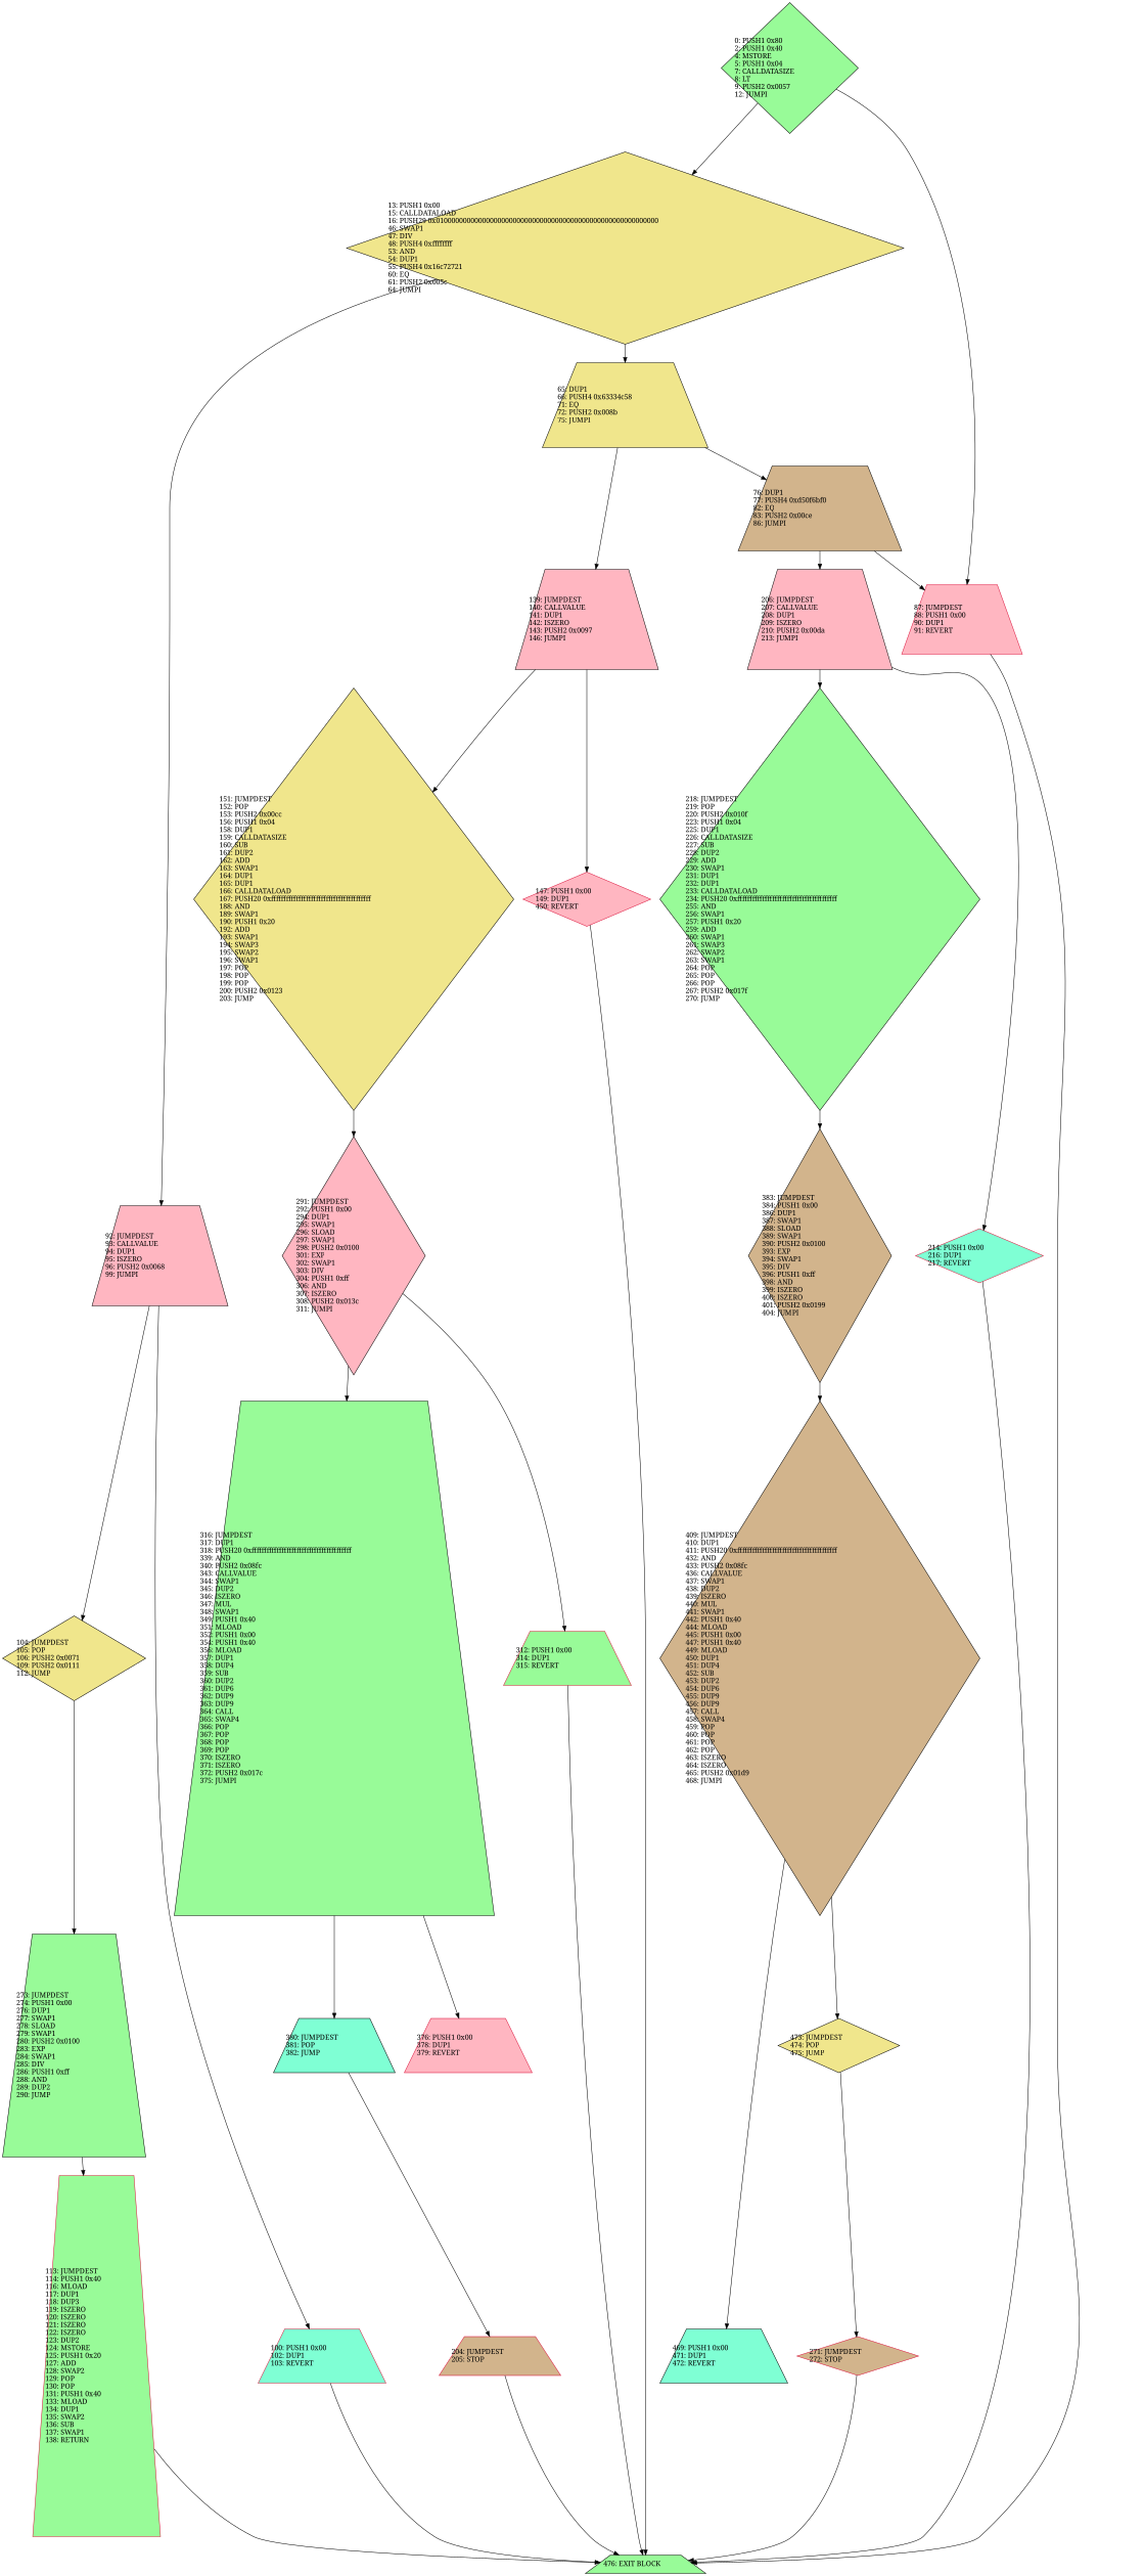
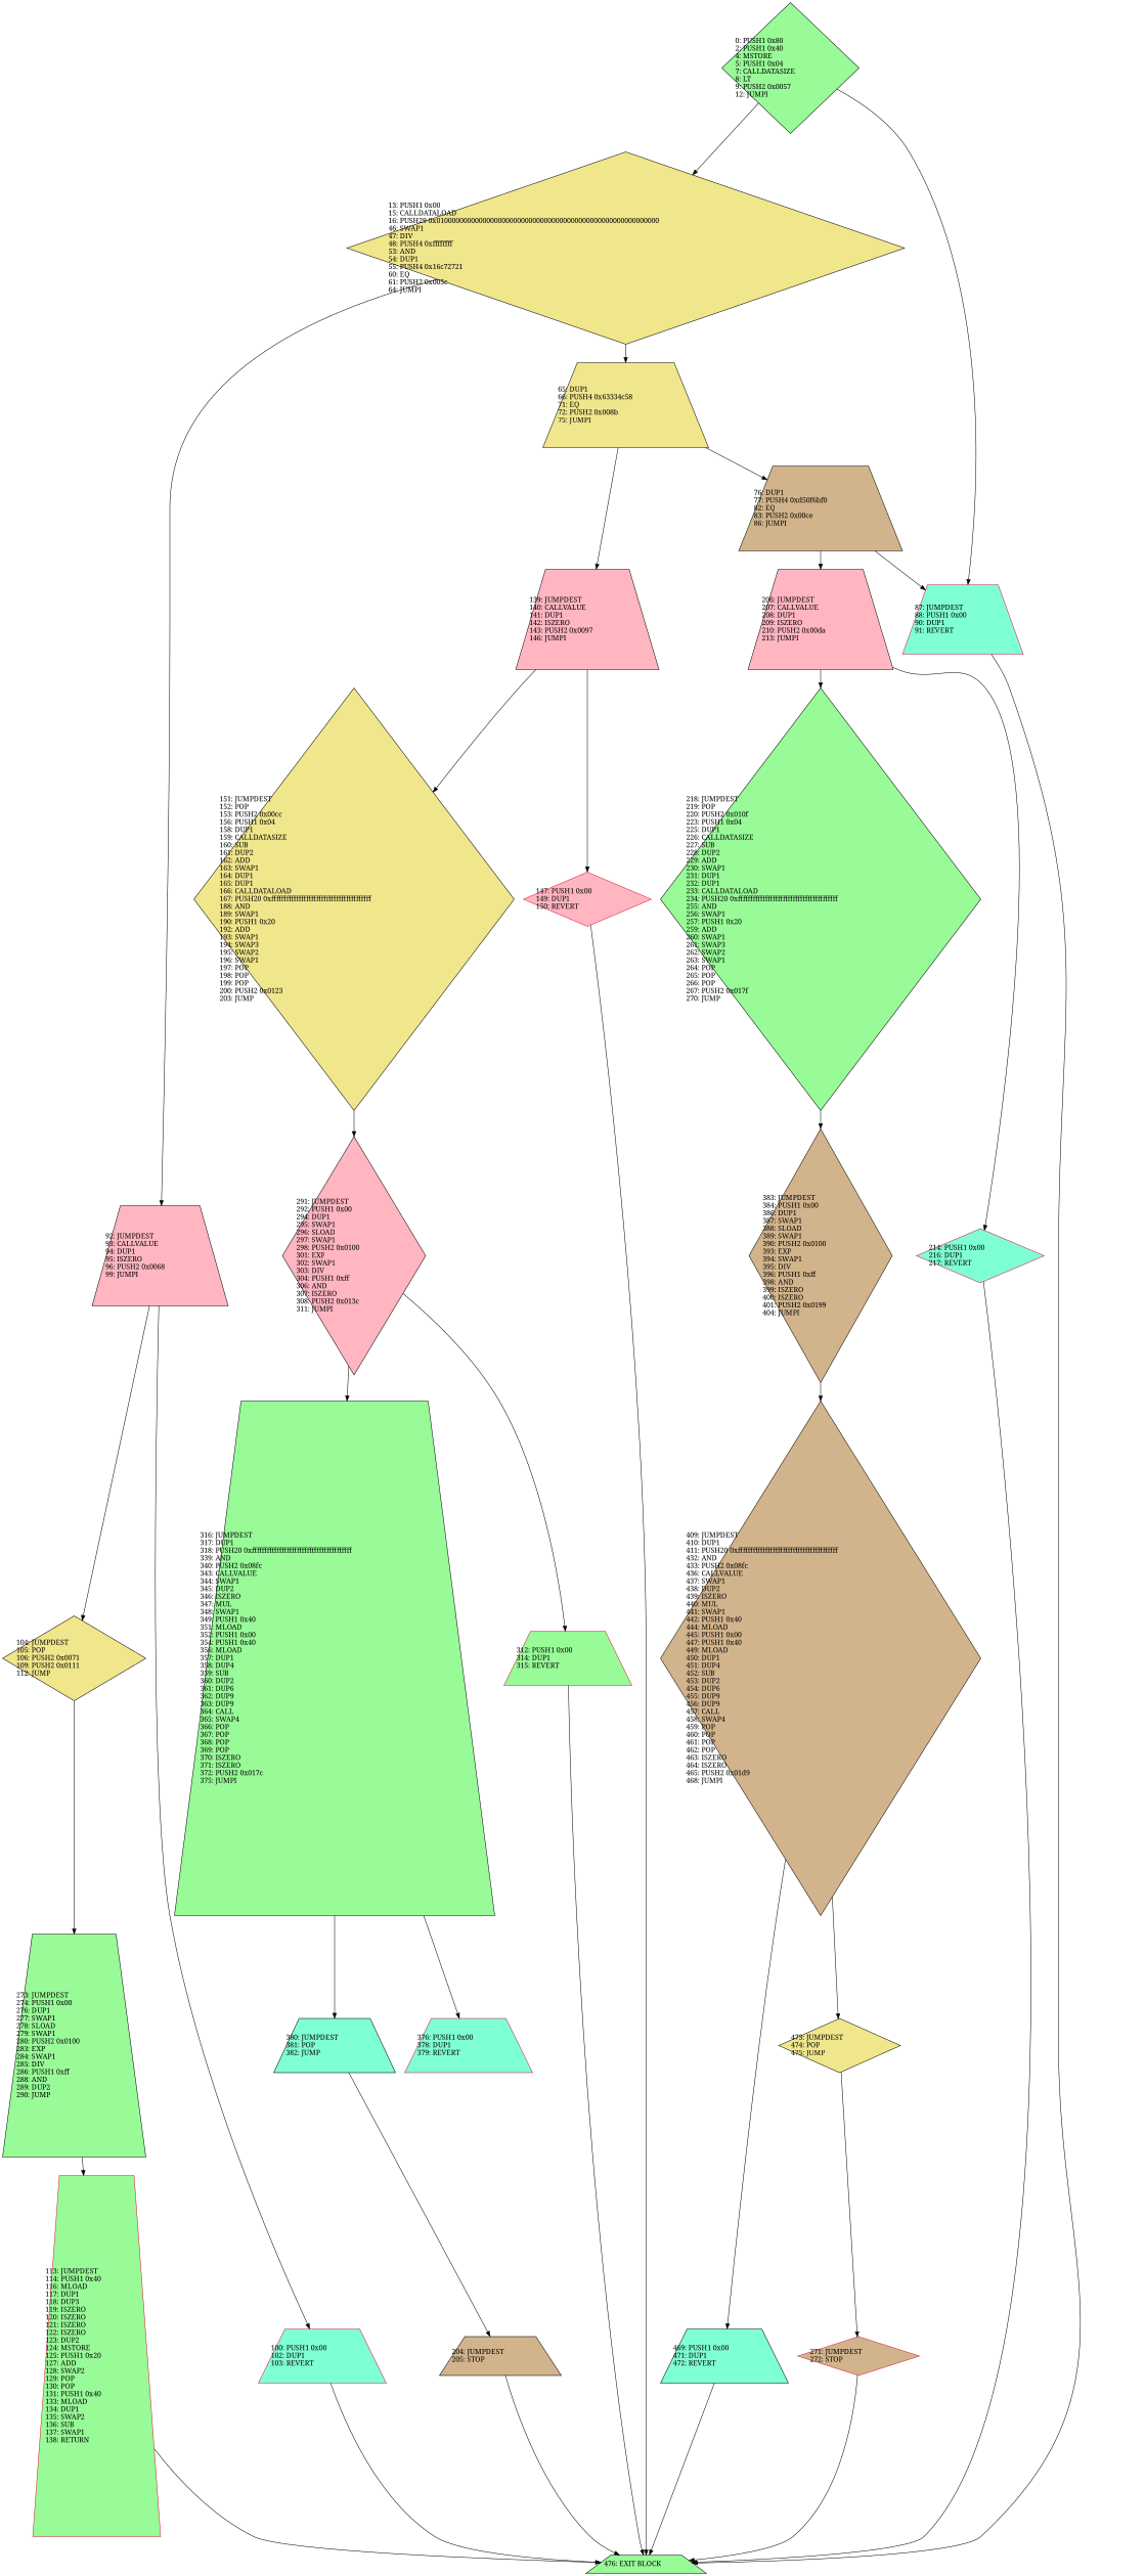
  digraph {
    fontname="Noto Serif"
    rankdir=UD
    node [color=black fillcolor=palegreen fontcolor=black fontname="Noto Serif" shape=trapezium style=filled]
    edge [fontname="Noto Serif"]
    n1 [label="218: JUMPDEST\l219: POP\l220: PUSH2 0x010f\l223: PUSH1 0x04\l225: DUP1\l226: CALLDATASIZE\l227: SUB\l228: DUP2\l229: ADD\l230: SWAP1\l231: DUP1\l232: DUP1\l233: CALLDATALOAD\l234: PUSH20 0xffffffffffffffffffffffffffffffffffffffff\l255: AND\l256: SWAP1\l257: PUSH1 0x20\l259: ADD\l260: SWAP1\l261: SWAP3\l262: SWAP2\l263: SWAP1\l264: POP\l265: POP\l266: POP\l267: PUSH2 0x017f\l270: JUMP\l" shape=diamond]
    n2 [fillcolor=tan label="383: JUMPDEST\l384: PUSH1 0x00\l386: DUP1\l387: SWAP1\l388: SLOAD\l389: SWAP1\l390: PUSH2 0x0100\l393: EXP\l394: SWAP1\l395: DIV\l396: PUSH1 0xff\l398: AND\l399: ISZERO\l400: ISZERO\l401: PUSH2 0x0199\l404: JUMPI\l" shape=diamond]
    n3 [fillcolor=tan label="409: JUMPDEST\l410: DUP1\l411: PUSH20 0xffffffffffffffffffffffffffffffffffffffff\l432: AND\l433: PUSH2 0x08fc\l436: CALLVALUE\l437: SWAP1\l438: DUP2\l439: ISZERO\l440: MUL\l441: SWAP1\l442: PUSH1 0x40\l444: MLOAD\l445: PUSH1 0x00\l447: PUSH1 0x40\l449: MLOAD\l450: DUP1\l451: DUP4\l452: SUB\l453: DUP2\l454: DUP6\l455: DUP9\l456: DUP9\l457: CALL\l458: SWAP4\l459: POP\l460: POP\l461: POP\l462: POP\l463: ISZERO\l464: ISZERO\l465: PUSH2 0x01d9\l468: JUMPI\l" shape=diamond]
    n4 [color=crimson fillcolor=aquamarine label="100: PUSH1 0x00\l102: DUP1\l103: REVERT\l"]
    n5 [label="476: EXIT BLOCK\l"]
    n6 [fillcolor=khaki label="13: PUSH1 0x00\l15: CALLDATALOAD\l16: PUSH29 0x0100000000000000000000000000000000000000000000000000000000\l46: SWAP1\l47: DIV\l48: PUSH4 0xffffffff\l53: AND\l54: DUP1\l55: PUSH4 0x16c72721\l60: EQ\l61: PUSH2 0x005c\l64: JUMPI\l" shape=diamond]
    n7 [fillcolor=khaki label="65: DUP1\l66: PUSH4 0x63334c58\l71: EQ\l72: PUSH2 0x008b\l75: JUMPI\l"]
    n8 [fillcolor=lightpink label="92: JUMPDEST\l93: CALLVALUE\l94: DUP1\l95: ISZERO\l96: PUSH2 0x0068\l99: JUMPI\l"]
    n9 [fillcolor=tan label="76: DUP1\l77: PUSH4 0xd50f6bf0\l82: EQ\l83: PUSH2 0x00ce\l86: JUMPI\l"]
    n10 [fillcolor=lightpink label="139: JUMPDEST\l140: CALLVALUE\l141: DUP1\l142: ISZERO\l143: PUSH2 0x0097\l146: JUMPI\l"]
    n11 [fillcolor=khaki label="104: JUMPDEST\l105: POP\l106: PUSH2 0x0071\l109: PUSH2 0x0111\l112: JUMP\l" shape=diamond]
    n12 [fillcolor=aquamarine label="469: PUSH1 0x00\l471: DUP1\l472: REVERT\l"]
    n13 [fillcolor=khaki label="473: JUMPDEST\l474: POP\l475: JUMP\l" shape=diamond]
    n14 [color=crimson label="113: JUMPDEST\l114: PUSH1 0x40\l116: MLOAD\l117: DUP1\l118: DUP3\l119: ISZERO\l120: ISZERO\l121: ISZERO\l122: ISZERO\l123: DUP2\l124: MSTORE\l125: PUSH1 0x20\l127: ADD\l128: SWAP2\l129: POP\l130: POP\l131: PUSH1 0x40\l133: MLOAD\l134: DUP1\l135: SWAP2\l136: SUB\l137: SWAP1\l138: RETURN\l"]
    n15 [label="273: JUMPDEST\l274: PUSH1 0x00\l276: DUP1\l277: SWAP1\l278: SLOAD\l279: SWAP1\l280: PUSH2 0x0100\l283: EXP\l284: SWAP1\l285: DIV\l286: PUSH1 0xff\l288: AND\l289: DUP2\l290: JUMP\l"]
-   n16 [color=crimson fillcolor=lightpink label="87: JUMPDEST\l88: PUSH1 0x00\l90: DUP1\l91: REVERT\l"]
+   n16 [color=crimson fillcolor=aquamarine label="87: JUMPDEST\l88: PUSH1 0x00\l90: DUP1\l91: REVERT\l"]
    n17 [fillcolor=lightpink label="206: JUMPDEST\l207: CALLVALUE\l208: DUP1\l209: ISZERO\l210: PUSH2 0x00da\l213: JUMPI\l"]
    n18 [color=crimson fillcolor=aquamarine label="214: PUSH1 0x00\l216: DUP1\l217: REVERT\l" shape=diamond]
    n19 [fillcolor=lightpink label="291: JUMPDEST\l292: PUSH1 0x00\l294: DUP1\l295: SWAP1\l296: SLOAD\l297: SWAP1\l298: PUSH2 0x0100\l301: EXP\l302: SWAP1\l303: DIV\l304: PUSH1 0xff\l306: AND\l307: ISZERO\l308: PUSH2 0x013c\l311: JUMPI\l" shape=diamond]
    n20 [color=crimson label="312: PUSH1 0x00\l314: DUP1\l315: REVERT\l"]
    n21 [label="316: JUMPDEST\l317: DUP1\l318: PUSH20 0xffffffffffffffffffffffffffffffffffffffff\l339: AND\l340: PUSH2 0x08fc\l343: CALLVALUE\l344: SWAP1\l345: DUP2\l346: ISZERO\l347: MUL\l348: SWAP1\l349: PUSH1 0x40\l351: MLOAD\l352: PUSH1 0x00\l354: PUSH1 0x40\l356: MLOAD\l357: DUP1\l358: DUP4\l359: SUB\l360: DUP2\l361: DUP6\l362: DUP9\l363: DUP9\l364: CALL\l365: SWAP4\l366: POP\l367: POP\l368: POP\l369: POP\l370: ISZERO\l371: ISZERO\l372: PUSH2 0x017c\l375: JUMPI\l"]
-   n22 [color=crimson fillcolor=lightpink label="376: PUSH1 0x00\l378: DUP1\l379: REVERT\l"]
+   n22 [color=crimson fillcolor=aquamarine label="376: PUSH1 0x00\l378: DUP1\l379: REVERT\l"]
    n23 [fillcolor=aquamarine label="380: JUMPDEST\l381: POP\l382: JUMP\l"]
    n24 [fillcolor=khaki label="151: JUMPDEST\l152: POP\l153: PUSH2 0x00cc\l156: PUSH1 0x04\l158: DUP1\l159: CALLDATASIZE\l160: SUB\l161: DUP2\l162: ADD\l163: SWAP1\l164: DUP1\l165: DUP1\l166: CALLDATALOAD\l167: PUSH20 0xffffffffffffffffffffffffffffffffffffffff\l188: AND\l189: SWAP1\l190: PUSH1 0x20\l192: ADD\l193: SWAP1\l194: SWAP3\l195: SWAP2\l196: SWAP1\l197: POP\l198: POP\l199: POP\l200: PUSH2 0x0123\l203: JUMP\l" shape=diamond]
-   n25 [color=crimson fillcolor=lightpink label="147: PUSH1 0x00\l149: DUP1\l450: REVERT\l" shape=diamond]
-   n26 [color=crimson fillcolor=tan label="204: JUMPDEST\l205: STOP\l"]
+   n25 [color=crimson fillcolor=lightpink label="147: PUSH1 0x00\l149: DUP1\l150: REVERT\l" shape=diamond]
+   n26 [fillcolor=tan label="204: JUMPDEST\l205: STOP\l"]
    n27 [color=crimson fillcolor=tan label="271: JUMPDEST\l272: STOP\l" shape=diamond]
    n28 [label="0: PUSH1 0x80\l2: PUSH1 0x40\l4: MSTORE\l5: PUSH1 0x04\l7: CALLDATASIZE\l8: LT\l9: PUSH2 0x0057\l12: JUMPI\l" shape=diamond]
    n1 -> n2
    n2 -> n3
    n3 -> n12
    n3 -> n13
    n4 -> n5
    n6 -> n7
    n6 -> n8
    n7 -> n9
    n7 -> n10
    n8 -> n4
    n8 -> n11
    n9 -> n16
    n9 -> n17
    n10 -> n24
    n10 -> n25
    n11 -> n15
+   n12 -> n5
    n13 -> n27
    n14 -> n5
    n15 -> n14
    n16 -> n5
    n17 -> n1
    n17 -> n18
    n18 -> n5
    n19 -> n20
    n19 -> n21
    n20 -> n5
    n21 -> n22
    n21 -> n23
    n23 -> n26
    n24 -> n19
    n25 -> n5
    n26 -> n5
    n27 -> n5
    n28 -> n6
    n28 -> n16
  }
